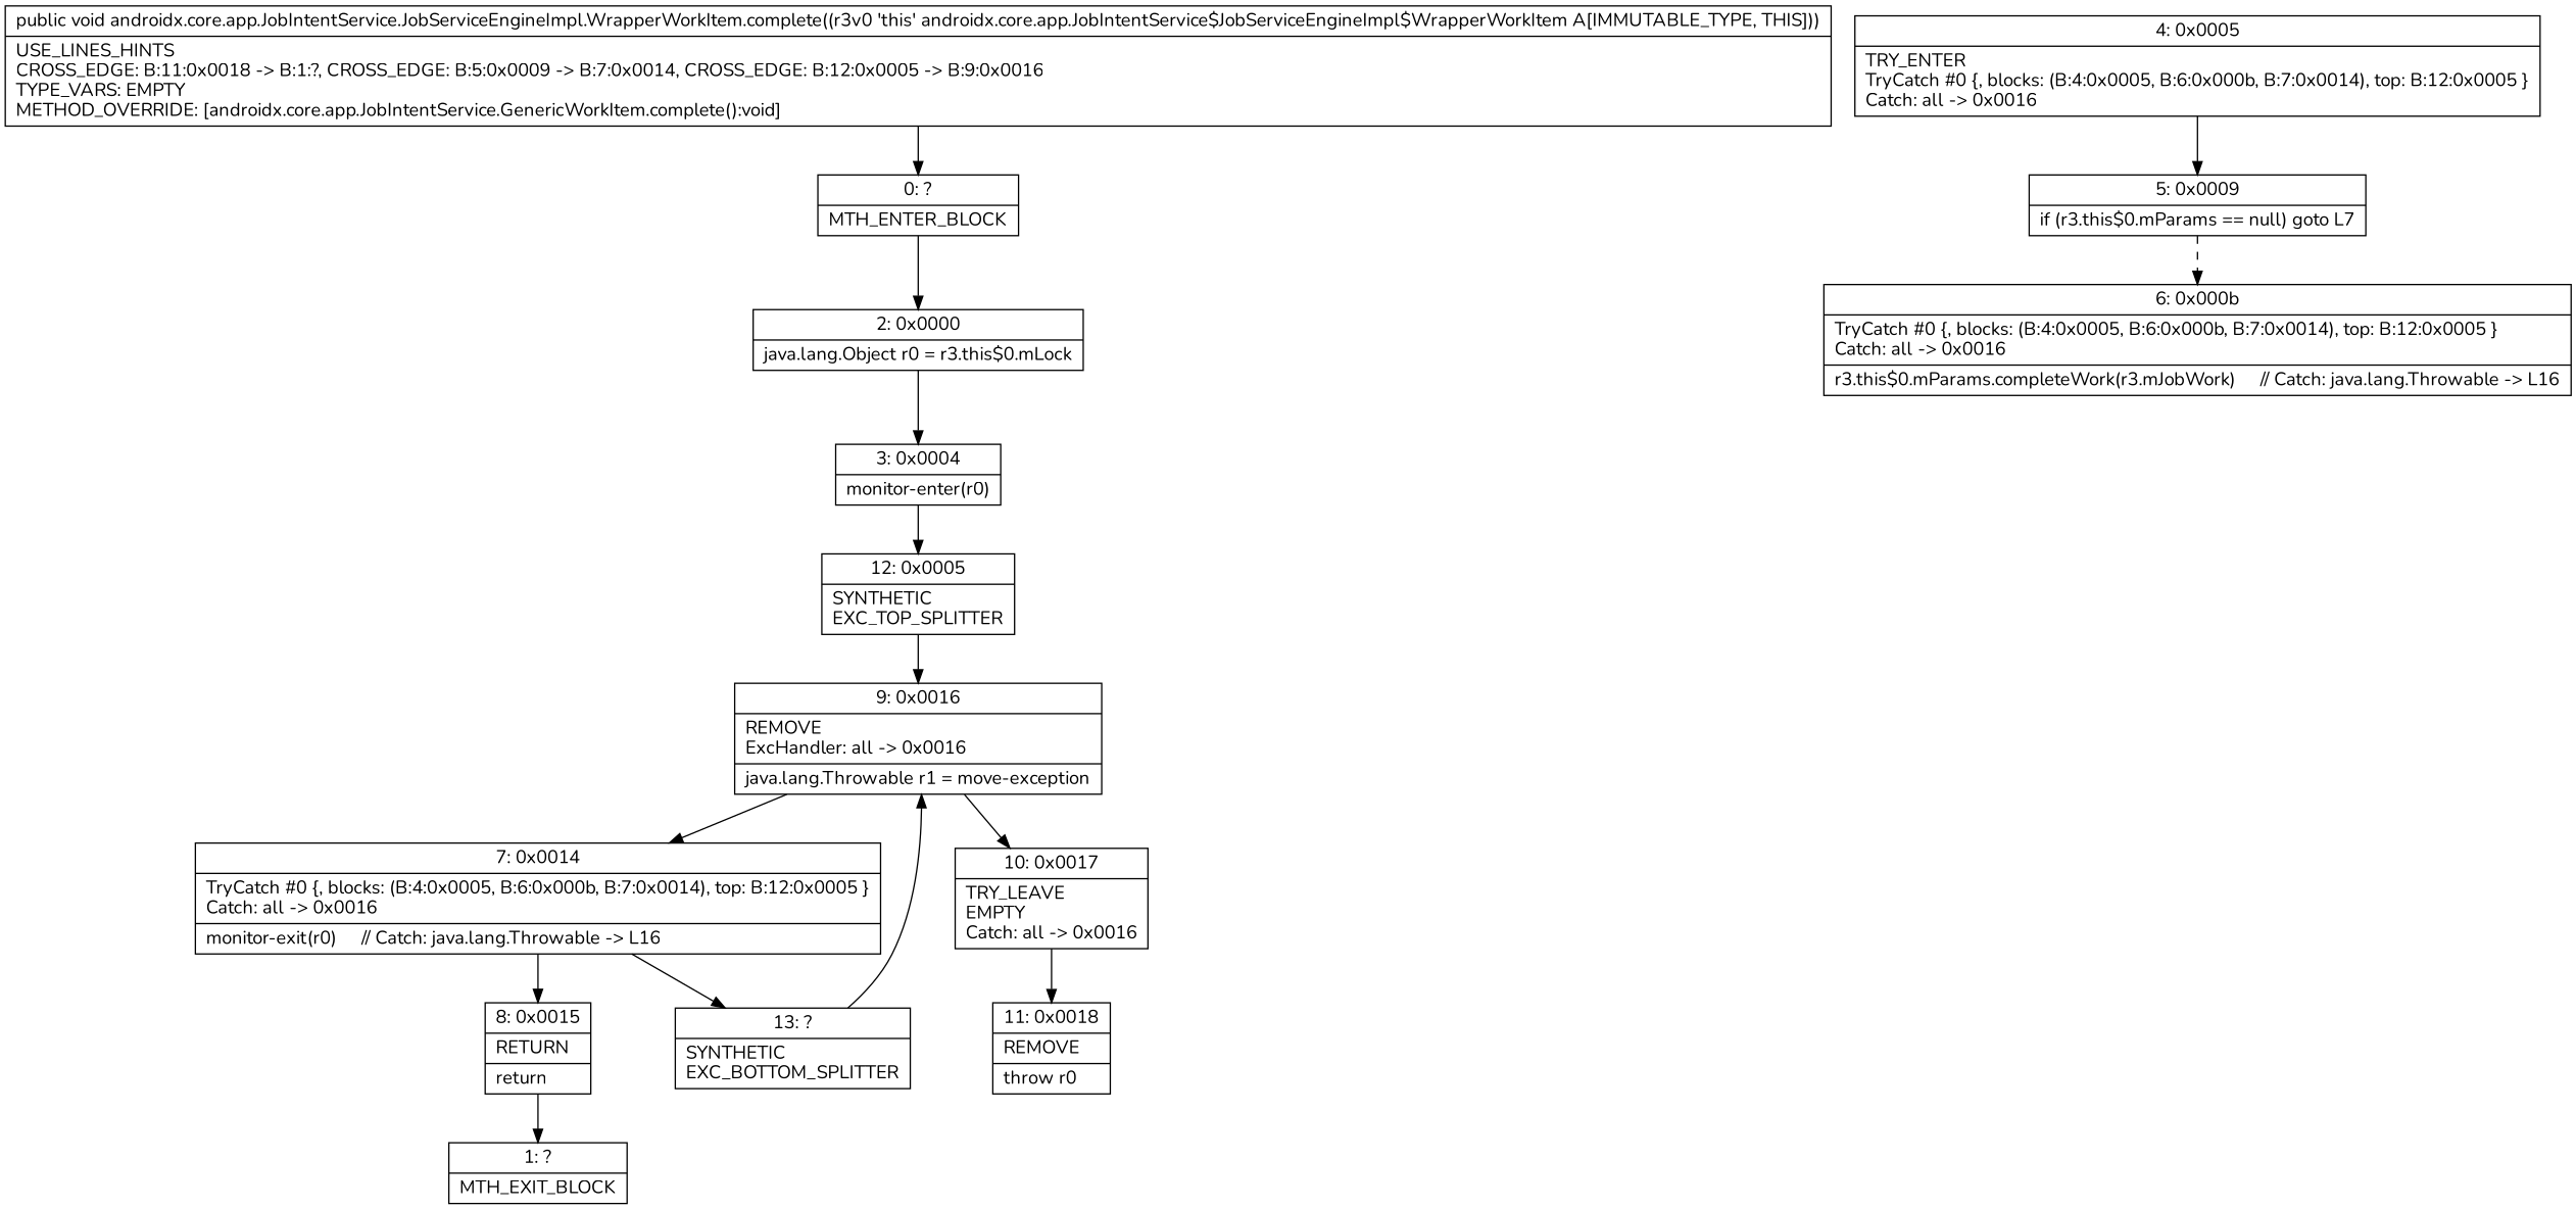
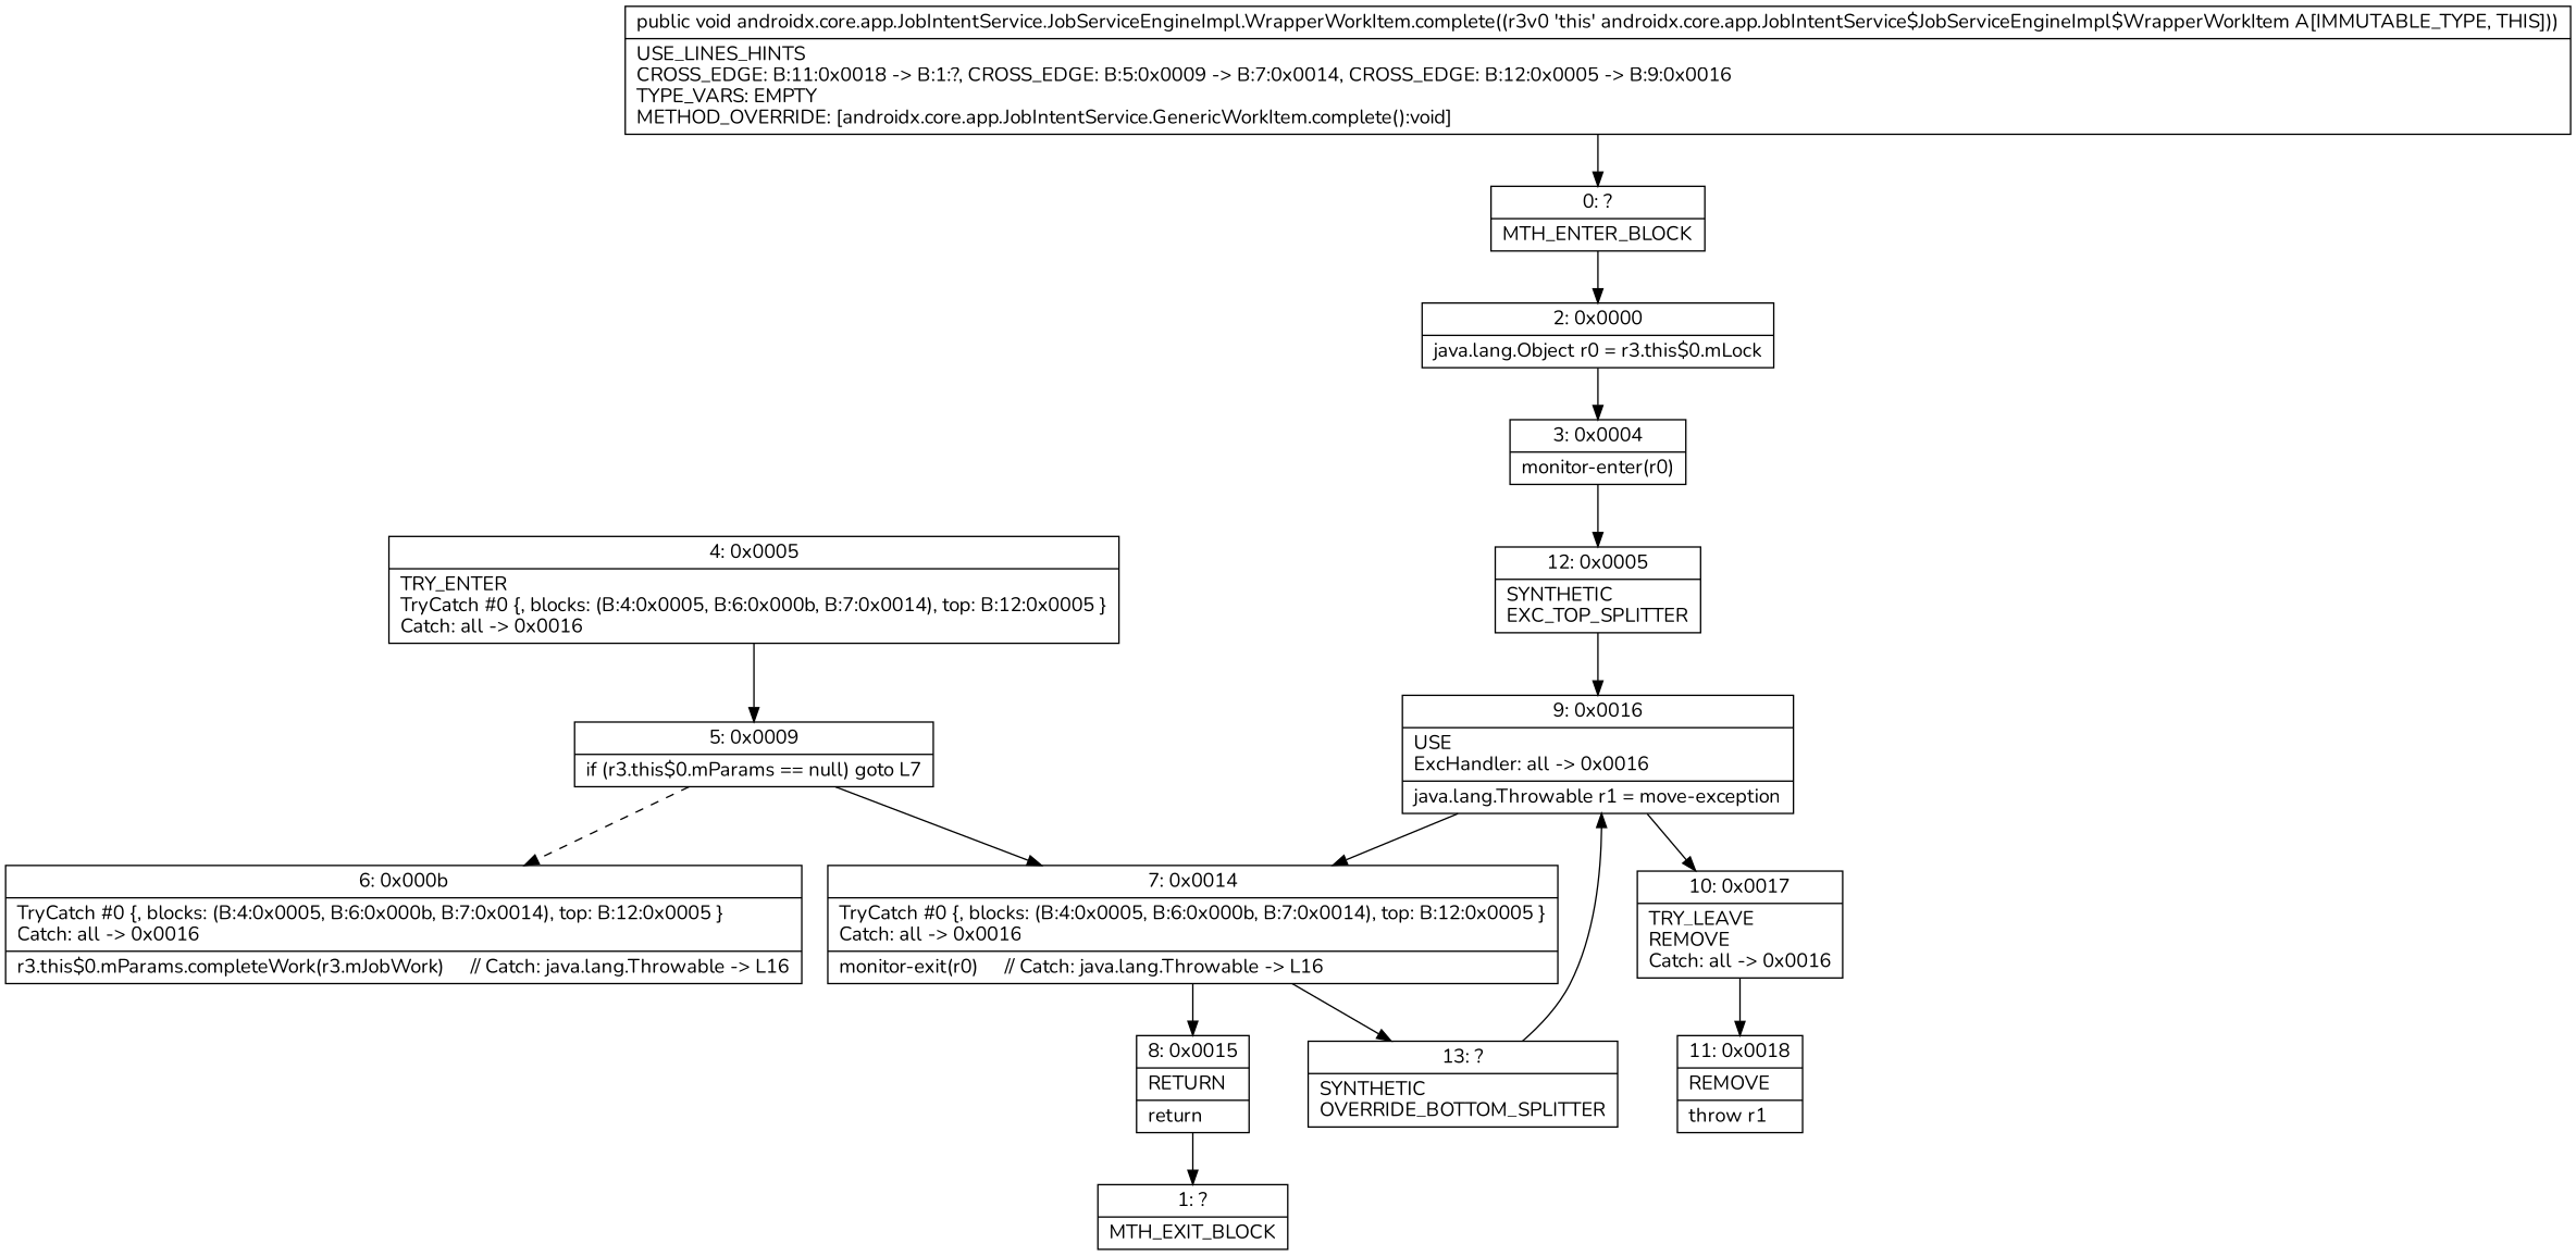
  digraph {
    fontname=Nunito
    node [fontname=Nunito shape=record]
    edge [fontname=Nunito]
    n1 [label="{0\:\ ?|MTH_ENTER_BLOCK\l}"]
    n2 [label="{2\:\ 0x0000|java.lang.Object r0 = r3.this$0.mLock\l}"]
    n3 [label="{3\:\ 0x0004|monitor\-enter(r0)\l}"]
    n4 [label="{12\:\ 0x0005|SYNTHETIC\lEXC_TOP_SPLITTER\l}"]
-   n5 [label="{9\:\ 0x0016|REMOVE\lExcHandler: all \-\> 0x0016\l|java.lang.Throwable r1 = move\-exception\l}"]
+   n5 [label="{9\:\ 0x0016|USE\lExcHandler: all \-\> 0x0016\l|java.lang.Throwable r1 = move\-exception\l}"]
    n6 [label="{4\:\ 0x0005|TRY_ENTER\lTryCatch #0 \{, blocks: (B:4:0x0005, B:6:0x000b, B:7:0x0014), top: B:12:0x0005 \}\lCatch: all \-\> 0x0016\l}"]
    n7 [label="{5\:\ 0x0009|if (r3.this$0.mParams == null) goto L7\l}"]
    n8 [label="{7\:\ 0x0014|TryCatch #0 \{, blocks: (B:4:0x0005, B:6:0x000b, B:7:0x0014), top: B:12:0x0005 \}\lCatch: all \-\> 0x0016\l|monitor\-exit(r0)     \/\/ Catch: java.lang.Throwable \-\> L16\l}"]
-   n9 [label="{10\:\ 0x0017|TRY_LEAVE\lEMPTY\lCatch: all \-\> 0x0016\l}"]
+   n9 [label="{10\:\ 0x0017|TRY_LEAVE\lREMOVE\lCatch: all \-\> 0x0016\l}"]
    n10 [label="{6\:\ 0x000b|TryCatch #0 \{, blocks: (B:4:0x0005, B:6:0x000b, B:7:0x0014), top: B:12:0x0005 \}\lCatch: all \-\> 0x0016\l|r3.this$0.mParams.completeWork(r3.mJobWork)     \/\/ Catch: java.lang.Throwable \-\> L16\l}"]
    n11 [label="{8\:\ 0x0015|RETURN\l|return\l}"]
-   n12 [label="{13\:\ ?|SYNTHETIC\lEXC_BOTTOM_SPLITTER\l}"]
+   n12 [label="{13\:\ ?|SYNTHETIC\lOVERRIDE_BOTTOM_SPLITTER\l}"]
    n13 [label="{1\:\ ?|MTH_EXIT_BLOCK\l}"]
-   n14 [label="{11\:\ 0x0018|REMOVE\l|throw r0\l}"]
+   n14 [label="{11\:\ 0x0018|REMOVE\l|throw r1\l}"]
    n15 [label="{public void androidx.core.app.JobIntentService.JobServiceEngineImpl.WrapperWorkItem.complete((r3v0 'this' androidx.core.app.JobIntentService$JobServiceEngineImpl$WrapperWorkItem A[IMMUTABLE_TYPE, THIS]))  | USE_LINES_HINTS\lCROSS_EDGE: B:11:0x0018 \-\> B:1:?, CROSS_EDGE: B:5:0x0009 \-\> B:7:0x0014, CROSS_EDGE: B:12:0x0005 \-\> B:9:0x0016\lTYPE_VARS: EMPTY\lMETHOD_OVERRIDE: [androidx.core.app.JobIntentService.GenericWorkItem.complete():void]\l}"]
    n1 -> n2
    n2 -> n3
    n3 -> n4
    n4 -> n5
    n5 -> n8
    n5 -> n9
    n6 -> n7
+   n7 -> n8
    n7 -> n10 [style=dashed]
    n8 -> n11
    n8 -> n12
    n9 -> n14
    n11 -> n13
    n12 -> n5
    n15 -> n1
  }
